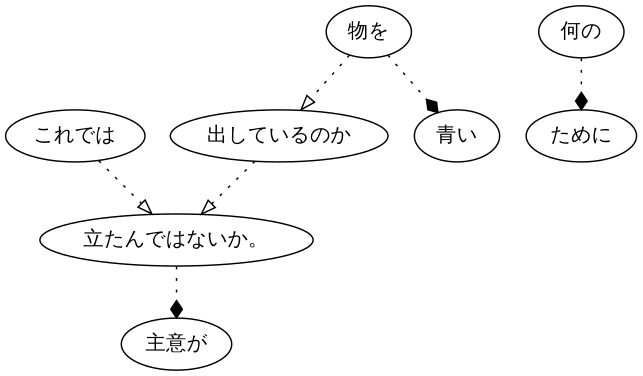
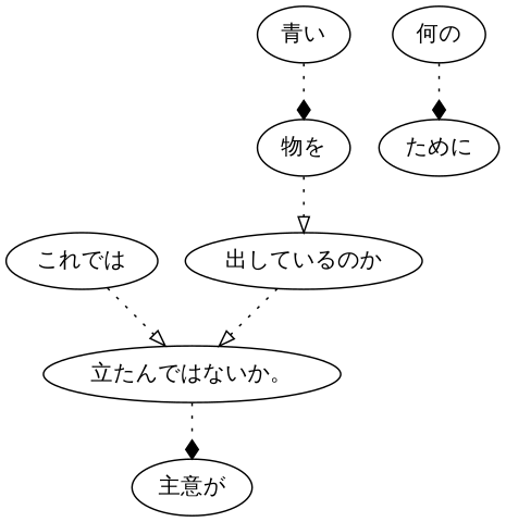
  digraph {
    fontname="Liberation Serif"
    node [fontname="Liberation Serif"]
    edge [arrowhead=onormal fontname="Liberation Serif" style=dotted]
    n1 [label="これでは"]
    n2 [label="立たんではないか。"]
    n3 [label="主意が"]
    n4 [label="何の"]
    n5 [label="ために"]
    n6 [label="出しているのか"]
    n7 [label="青い"]
    n8 [label="物を"]
    n1 -> n2
    n2 -> n3 [arrowhead=diamond]
    n4 -> n5 [arrowhead=diamond]
    n6 -> n2
-   n8 -> n7 [arrowhead=diamond]
+   n7 -> n8 [arrowhead=diamond]
    n8 -> n6
  }
